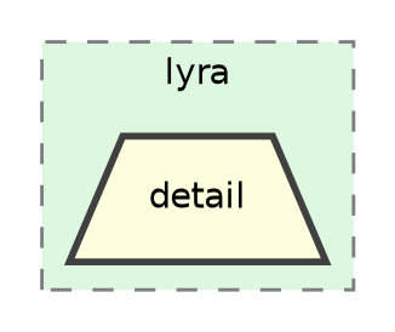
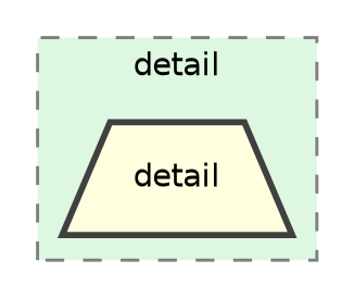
  digraph {
    compound=true
    rankdir=LR
    n1 [color=grey25 fillcolor=lightyellow fontname=Helvetica fontsize=10 label=detail shape=trapezium style="filled,bold,"]
    subgraph cluster_1 {
      bgcolor="#def7e1"
      fontname=Helvetica
      fontsize=10
-     label=lyra
+     label=detail
      pencolor=grey50
      style="filled,dashed,"
      n1
    }
  }
